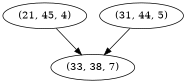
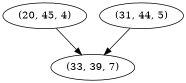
  digraph {
-   "(20, 45, 4)" [label="(21, 45, 4)"]
-   "(33, 38, 7)"
+   "(20, 45, 4)"
+   "(33, 38, 7)" [label="(33, 39, 7)"]
    "(31, 44, 5)"
    "(20, 45, 4)" -> "(33, 38, 7)"
    "(31, 44, 5)" -> "(33, 38, 7)"
  }
